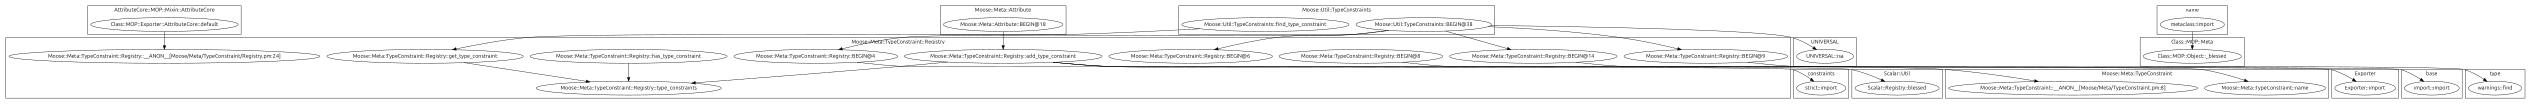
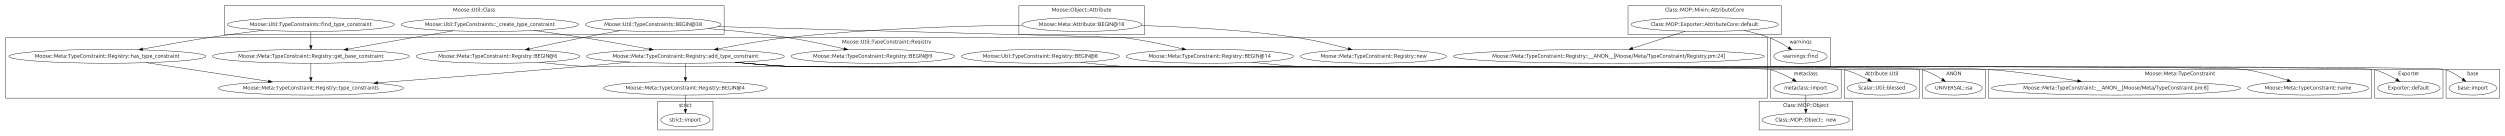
  digraph {
    fontname=Ubuntu
    node [fontname=Ubuntu]
    edge [fontname=Ubuntu]
+   "Moose::Util::TypeConstraints::_create_type_constraint"
    "Moose::Util::TypeConstraints::BEGIN@38"
    "Moose::Util::TypeConstraints::find_type_constraint"
    n4 [label="warnings::find"]
    "Moose::Meta::TypeConstraint::Registry::type_constraints"
    "Moose::Meta::TypeConstraint::Registry::BEGIN@4"
    "Moose::Meta::TypeConstraint::Registry::__ANON__[Moose/Meta/TypeConstraint/Registry.pm:24]"
    "Moose::Meta::TypeConstraint::Registry::BEGIN@6"
    "Moose::Meta::TypeConstraint::Registry::add_type_constraint"
-   "Moose::Meta::TypeConstraint::Registry::get_type_constraint"
-   "Moose::Meta::TypeConstraint::Registry::BEGIN@8"
+   "Moose::Meta::TypeConstraint::Registry::get_type_constraint" [label="Moose::Meta::TypeConstraint::Registry::get_base_constraint"]
+   "Moose::Meta::TypeConstraint::Registry::new"
+   "Moose::Meta::TypeConstraint::Registry::BEGIN@8" [label="Moose::Util::TypeConstraint::Registry::BEGIN@8"]
    "Moose::Meta::TypeConstraint::Registry::has_type_constraint"
    "Moose::Meta::TypeConstraint::Registry::BEGIN@14"
    n15 [label="Moose::Meta::TypeConstraint::Registry::BEGIN@9"]
-   "Scalar::Util::blessed" [label="Scalar::Registry::blessed"]
+   "Scalar::Util::blessed"
    "metaclass::import"
    "UNIVERSAL::isa"
-   "Class::MOP::Object::_new" [label="Class::MOP::Object::_blessed"]
-   "base::import" [label="import::import"]
+   "Class::MOP::Object::_new"
+   "base::import"
    "strict::import"
-   "Exporter::import"
+   "Exporter::import" [label="Exporter::default"]
    n23 [label="Class::MOP::Exporter::AttributeCore::default"]
    "Moose::Meta::Attribute::BEGIN@18"
    "Moose::Meta::TypeConstraint::name"
    "Moose::Meta::TypeConstraint::__ANON__[Moose/Meta/TypeConstraint.pm:8]"
    subgraph cluster_1 {
-     label="Moose::Util::TypeConstraints"
+     label="Moose::Util::Class"
+     "Moose::Util::TypeConstraints::_create_type_constraint"
      "Moose::Util::TypeConstraints::BEGIN@38"
      "Moose::Util::TypeConstraints::find_type_constraint"
    }
    subgraph cluster_2 {
-     label=type
+     label=warnings
      n4
    }
    subgraph cluster_3 {
-     label="Moose::Meta::TypeConstraint::Registry"
+     label="Moose::Util::TypeConstraint::Registry"
      "Moose::Meta::TypeConstraint::Registry::type_constraints"
      "Moose::Meta::TypeConstraint::Registry::BEGIN@4"
      "Moose::Meta::TypeConstraint::Registry::__ANON__[Moose/Meta/TypeConstraint/Registry.pm:24]"
      "Moose::Meta::TypeConstraint::Registry::BEGIN@6"
      "Moose::Meta::TypeConstraint::Registry::add_type_constraint"
      "Moose::Meta::TypeConstraint::Registry::get_type_constraint"
+     "Moose::Meta::TypeConstraint::Registry::new"
      "Moose::Meta::TypeConstraint::Registry::BEGIN@8"
      "Moose::Meta::TypeConstraint::Registry::has_type_constraint"
      "Moose::Meta::TypeConstraint::Registry::BEGIN@14"
      n15
    }
    subgraph cluster_4 {
-     label="Scalar::Util"
+     label="Attribute::Util"
      "Scalar::Util::blessed"
    }
    subgraph cluster_5 {
-     label=name
+     label=metaclass
      "metaclass::import"
    }
    subgraph cluster_6 {
-     label=UNIVERSAL
+     label=ANON
      "UNIVERSAL::isa"
    }
    subgraph cluster_7 {
-     label="Class::MOP::Meta"
+     label="Class::MOP::Object"
      "Class::MOP::Object::_new"
    }
    subgraph cluster_8 {
      label=base
      "base::import"
    }
    subgraph cluster_9 {
-     label=constraints
+     label="strict"
      "strict::import"
    }
    subgraph cluster_10 {
      label=Exporter
      "Exporter::import"
    }
    subgraph cluster_11 {
-     label="AttributeCore::MOP::Mixin::AttributeCore"
+     label="Class::MOP::Mixin::AttributeCore"
      n23
    }
    subgraph cluster_12 {
-     label="Moose::Meta::Attribute"
+     label="Moose::Object::Attribute"
      "Moose::Meta::Attribute::BEGIN@18"
    }
    subgraph cluster_13 {
      label="Moose::Meta::TypeConstraint"
      "Moose::Meta::TypeConstraint::name"
      "Moose::Meta::TypeConstraint::__ANON__[Moose/Meta/TypeConstraint.pm:8]"
    }
-   "Moose::Util::TypeConstraints::BEGIN@38" -> "Moose::Meta::TypeConstraint::Registry::BEGIN@4"
+   "Moose::Util::TypeConstraints::_create_type_constraint" -> "Moose::Meta::TypeConstraint::Registry::add_type_constraint"
+   "Moose::Util::TypeConstraints::_create_type_constraint" -> "Moose::Meta::TypeConstraint::Registry::get_type_constraint"
+   "Moose::Meta::TypeConstraint::Registry::add_type_constraint" -> "Moose::Meta::TypeConstraint::Registry::BEGIN@4"
    "Moose::Util::TypeConstraints::BEGIN@38" -> "Moose::Meta::TypeConstraint::Registry::BEGIN@6"
    "Moose::Util::TypeConstraints::BEGIN@38" -> "Moose::Meta::TypeConstraint::Registry::BEGIN@14"
    "Moose::Util::TypeConstraints::BEGIN@38" -> n15
    "Moose::Util::TypeConstraints::find_type_constraint" -> "Moose::Meta::TypeConstraint::Registry::get_type_constraint"
+   "Moose::Util::TypeConstraints::find_type_constraint" -> "Moose::Meta::TypeConstraint::Registry::has_type_constraint"
    "Moose::Meta::TypeConstraint::Registry::BEGIN@4" -> "strict::import"
+   "Moose::Meta::TypeConstraint::Registry::BEGIN@6" -> "metaclass::import"
    "Moose::Meta::TypeConstraint::Registry::add_type_constraint" -> "Moose::Meta::TypeConstraint::Registry::type_constraints"
    "Moose::Meta::TypeConstraint::Registry::add_type_constraint" -> "Scalar::Util::blessed"
-   "Moose::Util::TypeConstraints::BEGIN@38" -> "UNIVERSAL::isa"
+   "Moose::Meta::TypeConstraint::Registry::add_type_constraint" -> "UNIVERSAL::isa"
    "Moose::Meta::TypeConstraint::Registry::add_type_constraint" -> "Moose::Meta::TypeConstraint::name"
    "Moose::Meta::TypeConstraint::Registry::add_type_constraint" -> "Moose::Meta::TypeConstraint::__ANON__[Moose/Meta/TypeConstraint.pm:8]"
    "Moose::Meta::TypeConstraint::Registry::get_type_constraint" -> "Moose::Meta::TypeConstraint::Registry::type_constraints"
    "Moose::Meta::TypeConstraint::Registry::BEGIN@8" -> "Exporter::import"
    "Moose::Meta::TypeConstraint::Registry::has_type_constraint" -> "Moose::Meta::TypeConstraint::Registry::type_constraints"
    "Moose::Meta::TypeConstraint::Registry::BEGIN@14" -> "base::import"
-   n15 -> n4
+   n23 -> n4
    "metaclass::import" -> "Class::MOP::Object::_new"
    n23 -> "Moose::Meta::TypeConstraint::Registry::__ANON__[Moose/Meta/TypeConstraint/Registry.pm:24]"
    "Moose::Meta::Attribute::BEGIN@18" -> "Moose::Meta::TypeConstraint::Registry::add_type_constraint"
+   "Moose::Meta::Attribute::BEGIN@18" -> "Moose::Meta::TypeConstraint::Registry::new"
  }
